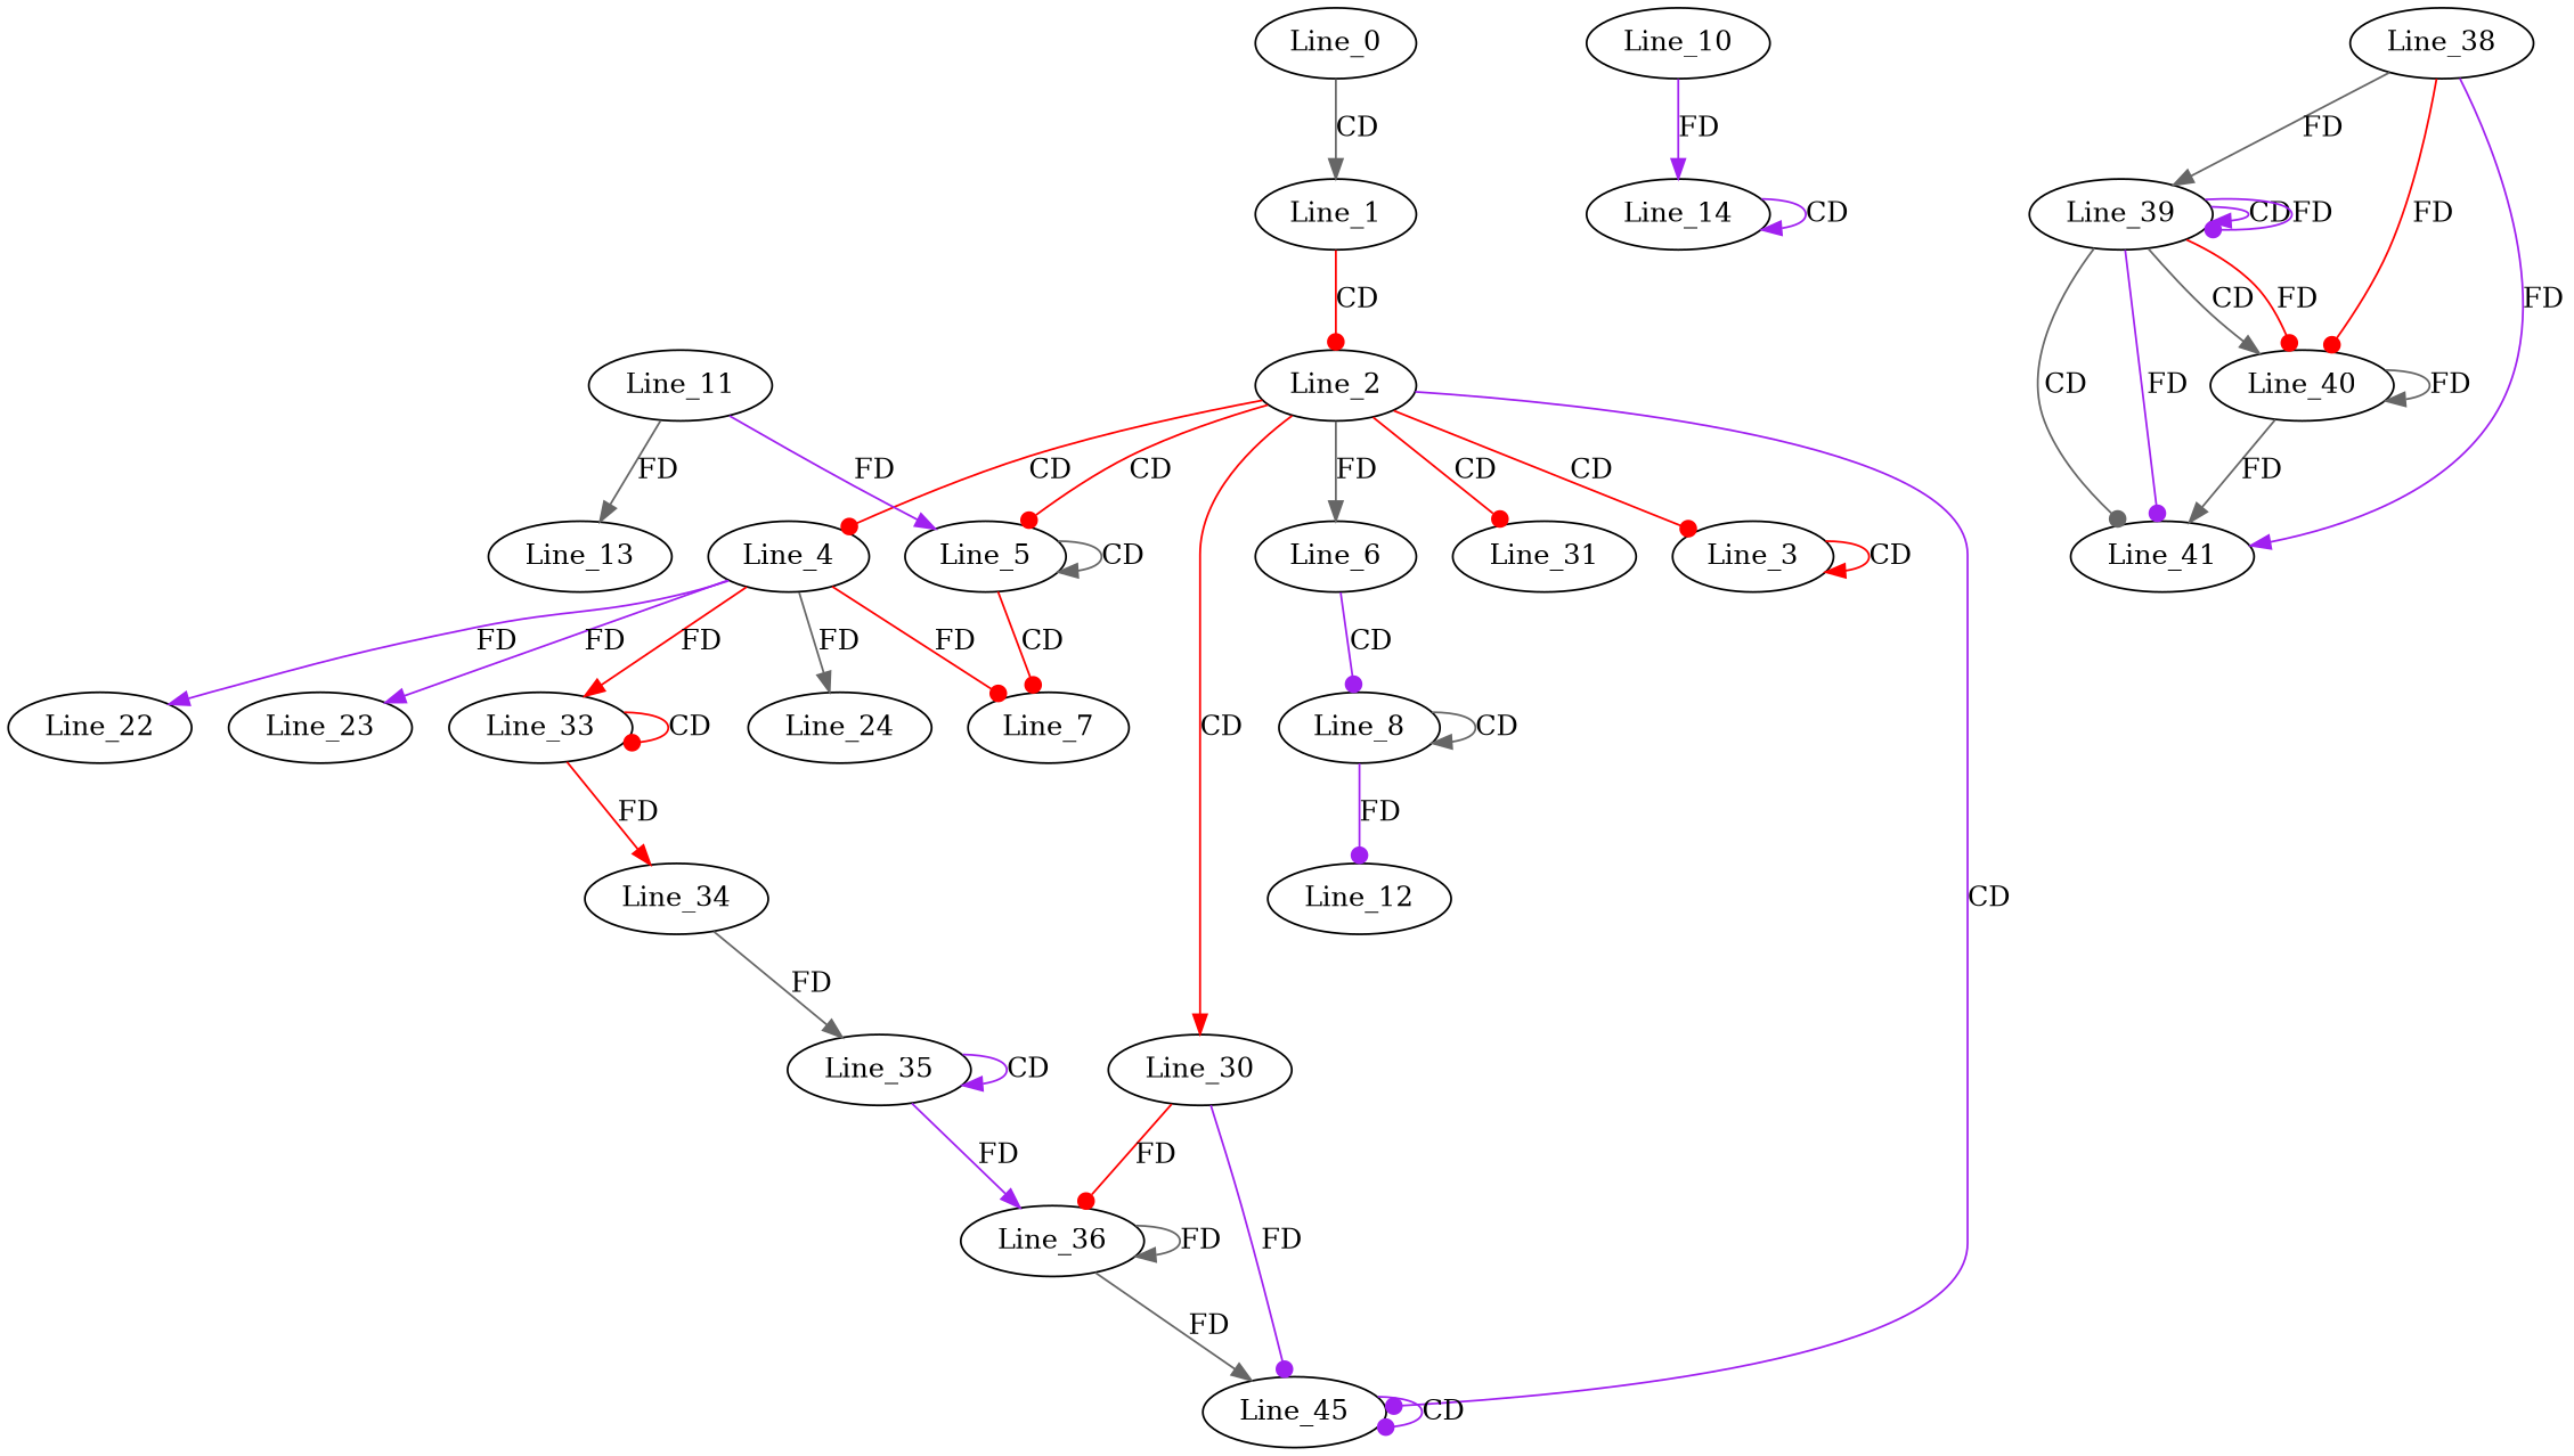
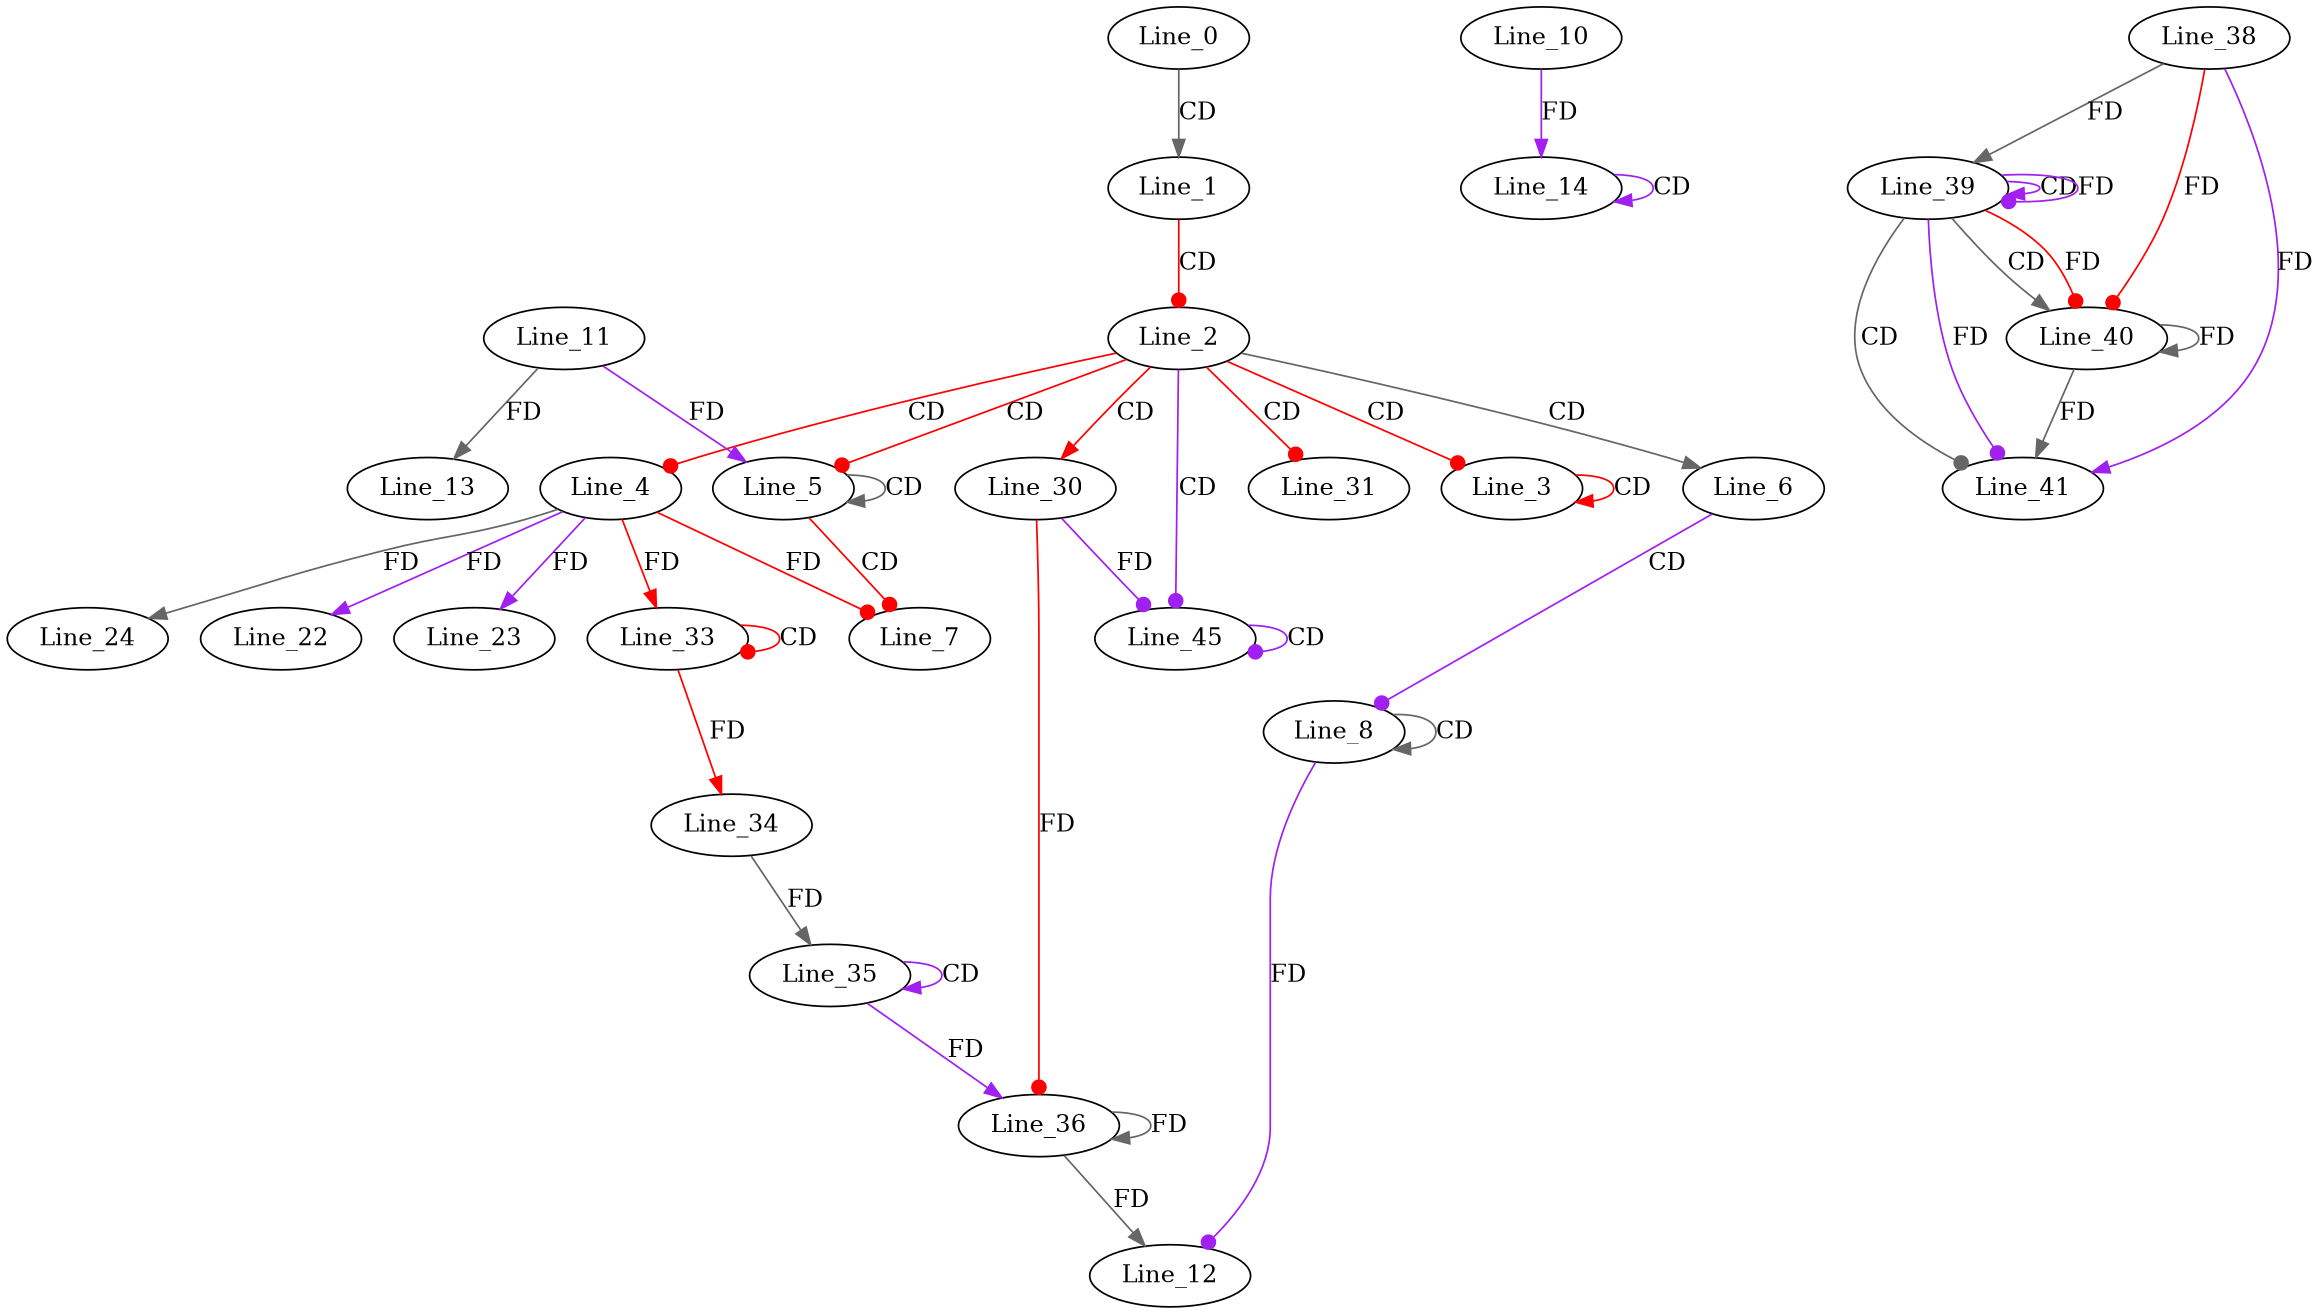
  digraph {
    edge [arrowhead=normal color=purple]
    Line_0
    Line_1
    Line_2
    Line_3
    Line_4
    Line_5
    Line_6
    Line_30
    Line_31
    Line_45
    Line_7
    Line_22
    Line_23
    Line_24
    Line_33
    Line_8
    Line_36
    Line_34
    Line_12
    Line_11
    Line_13
    Line_14
    Line_10
    Line_35
    Line_39
    Line_40
    Line_41
    Line_38
    Line_0 -> Line_1 [color=gray40 label=CD]
    Line_1 -> Line_2 [arrowhead=dot color=red label=CD]
    Line_2 -> Line_3 [arrowhead=dot color=red label=CD]
    Line_2 -> Line_4 [arrowhead=dot color=red label=CD]
    Line_2 -> Line_5 [arrowhead=dot color=red label=CD]
-   Line_2 -> Line_6 [color=gray40 label=FD]
+   Line_2 -> Line_6 [color=gray40 label=CD]
    Line_2 -> Line_30 [color=red label=CD]
    Line_2 -> Line_31 [arrowhead=dot color=red label=CD]
    Line_2 -> Line_45 [arrowhead=dot label=CD]
    Line_3 -> Line_3 [color=red label=CD]
    Line_4 -> Line_7 [arrowhead=dot color=red label=FD]
    Line_4 -> Line_22 [label=FD]
    Line_4 -> Line_23 [label=FD]
    Line_4 -> Line_24 [color=gray40 label=FD]
    Line_4 -> Line_33 [color=red label=FD]
    Line_5 -> Line_5 [color=gray40 label=CD]
    Line_5 -> Line_7 [arrowhead=dot color=red label=CD]
    Line_6 -> Line_8 [arrowhead=dot label=CD]
    Line_30 -> Line_45 [arrowhead=dot label=FD]
    Line_30 -> Line_36 [arrowhead=dot color=red label=FD]
    Line_45 -> Line_45 [arrowhead=dot label=CD]
    Line_33 -> Line_33 [arrowhead=dot color=red label=CD]
    Line_33 -> Line_34 [color=red label=FD]
    Line_8 -> Line_8 [color=gray40 label=CD]
    Line_8 -> Line_12 [arrowhead=dot label=FD]
-   Line_36 -> Line_45 [color=gray40 label=FD]
+   Line_36 -> Line_12 [color=gray40 label=FD]
    Line_36 -> Line_36 [color=gray40 label=FD]
    Line_34 -> Line_35 [color=gray40 label=FD]
    Line_11 -> Line_5 [label=FD]
    Line_11 -> Line_13 [color=gray40 label=FD]
    Line_14 -> Line_14 [label=CD]
    Line_10 -> Line_14 [label=FD]
    Line_35 -> Line_36 [label=FD]
    Line_35 -> Line_35 [label=CD]
    Line_39 -> Line_39 [label=CD]
    Line_39 -> Line_39 [arrowhead=dot label=FD]
    Line_39 -> Line_40 [color=gray40 label=CD]
    Line_39 -> Line_40 [arrowhead=dot color=red label=FD]
    Line_39 -> Line_41 [arrowhead=dot color=gray40 label=CD]
    Line_39 -> Line_41 [arrowhead=dot label=FD]
    Line_40 -> Line_40 [color=gray40 label=FD]
    Line_40 -> Line_41 [color=gray40 label=FD]
    Line_38 -> Line_39 [color=gray40 label=FD]
    Line_38 -> Line_40 [arrowhead=dot color=red label=FD]
    Line_38 -> Line_41 [label=FD]
  }
